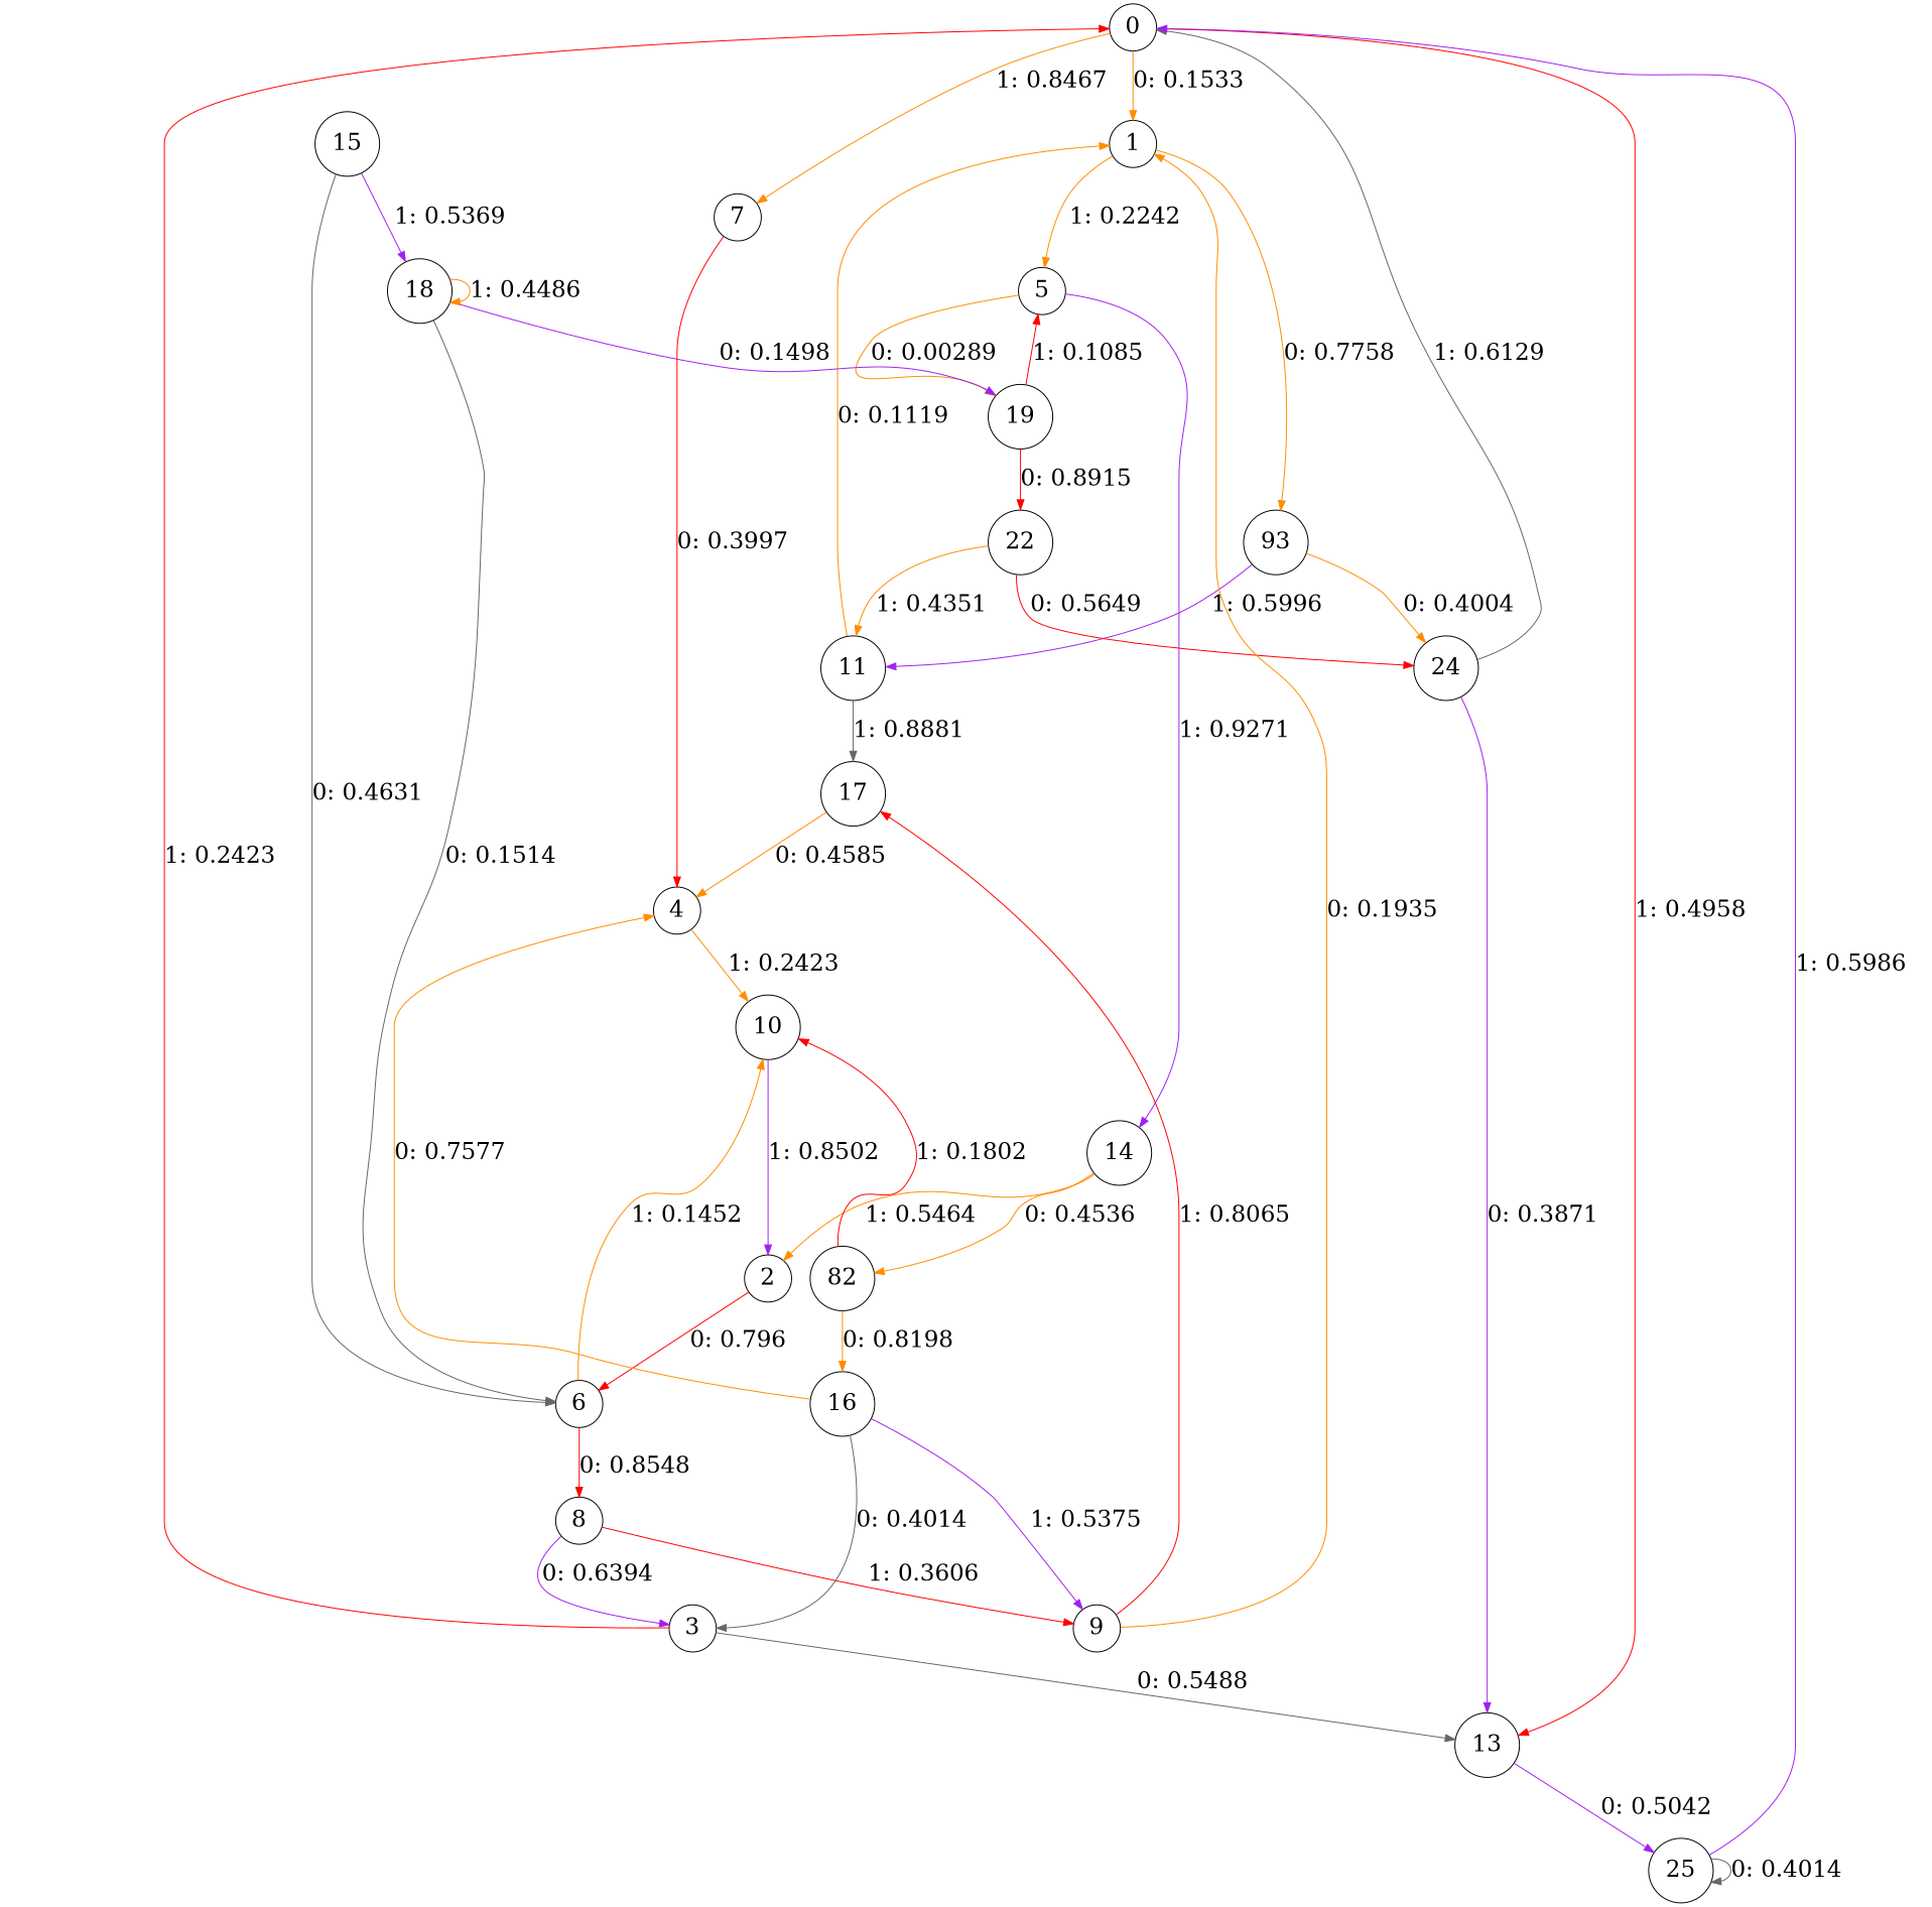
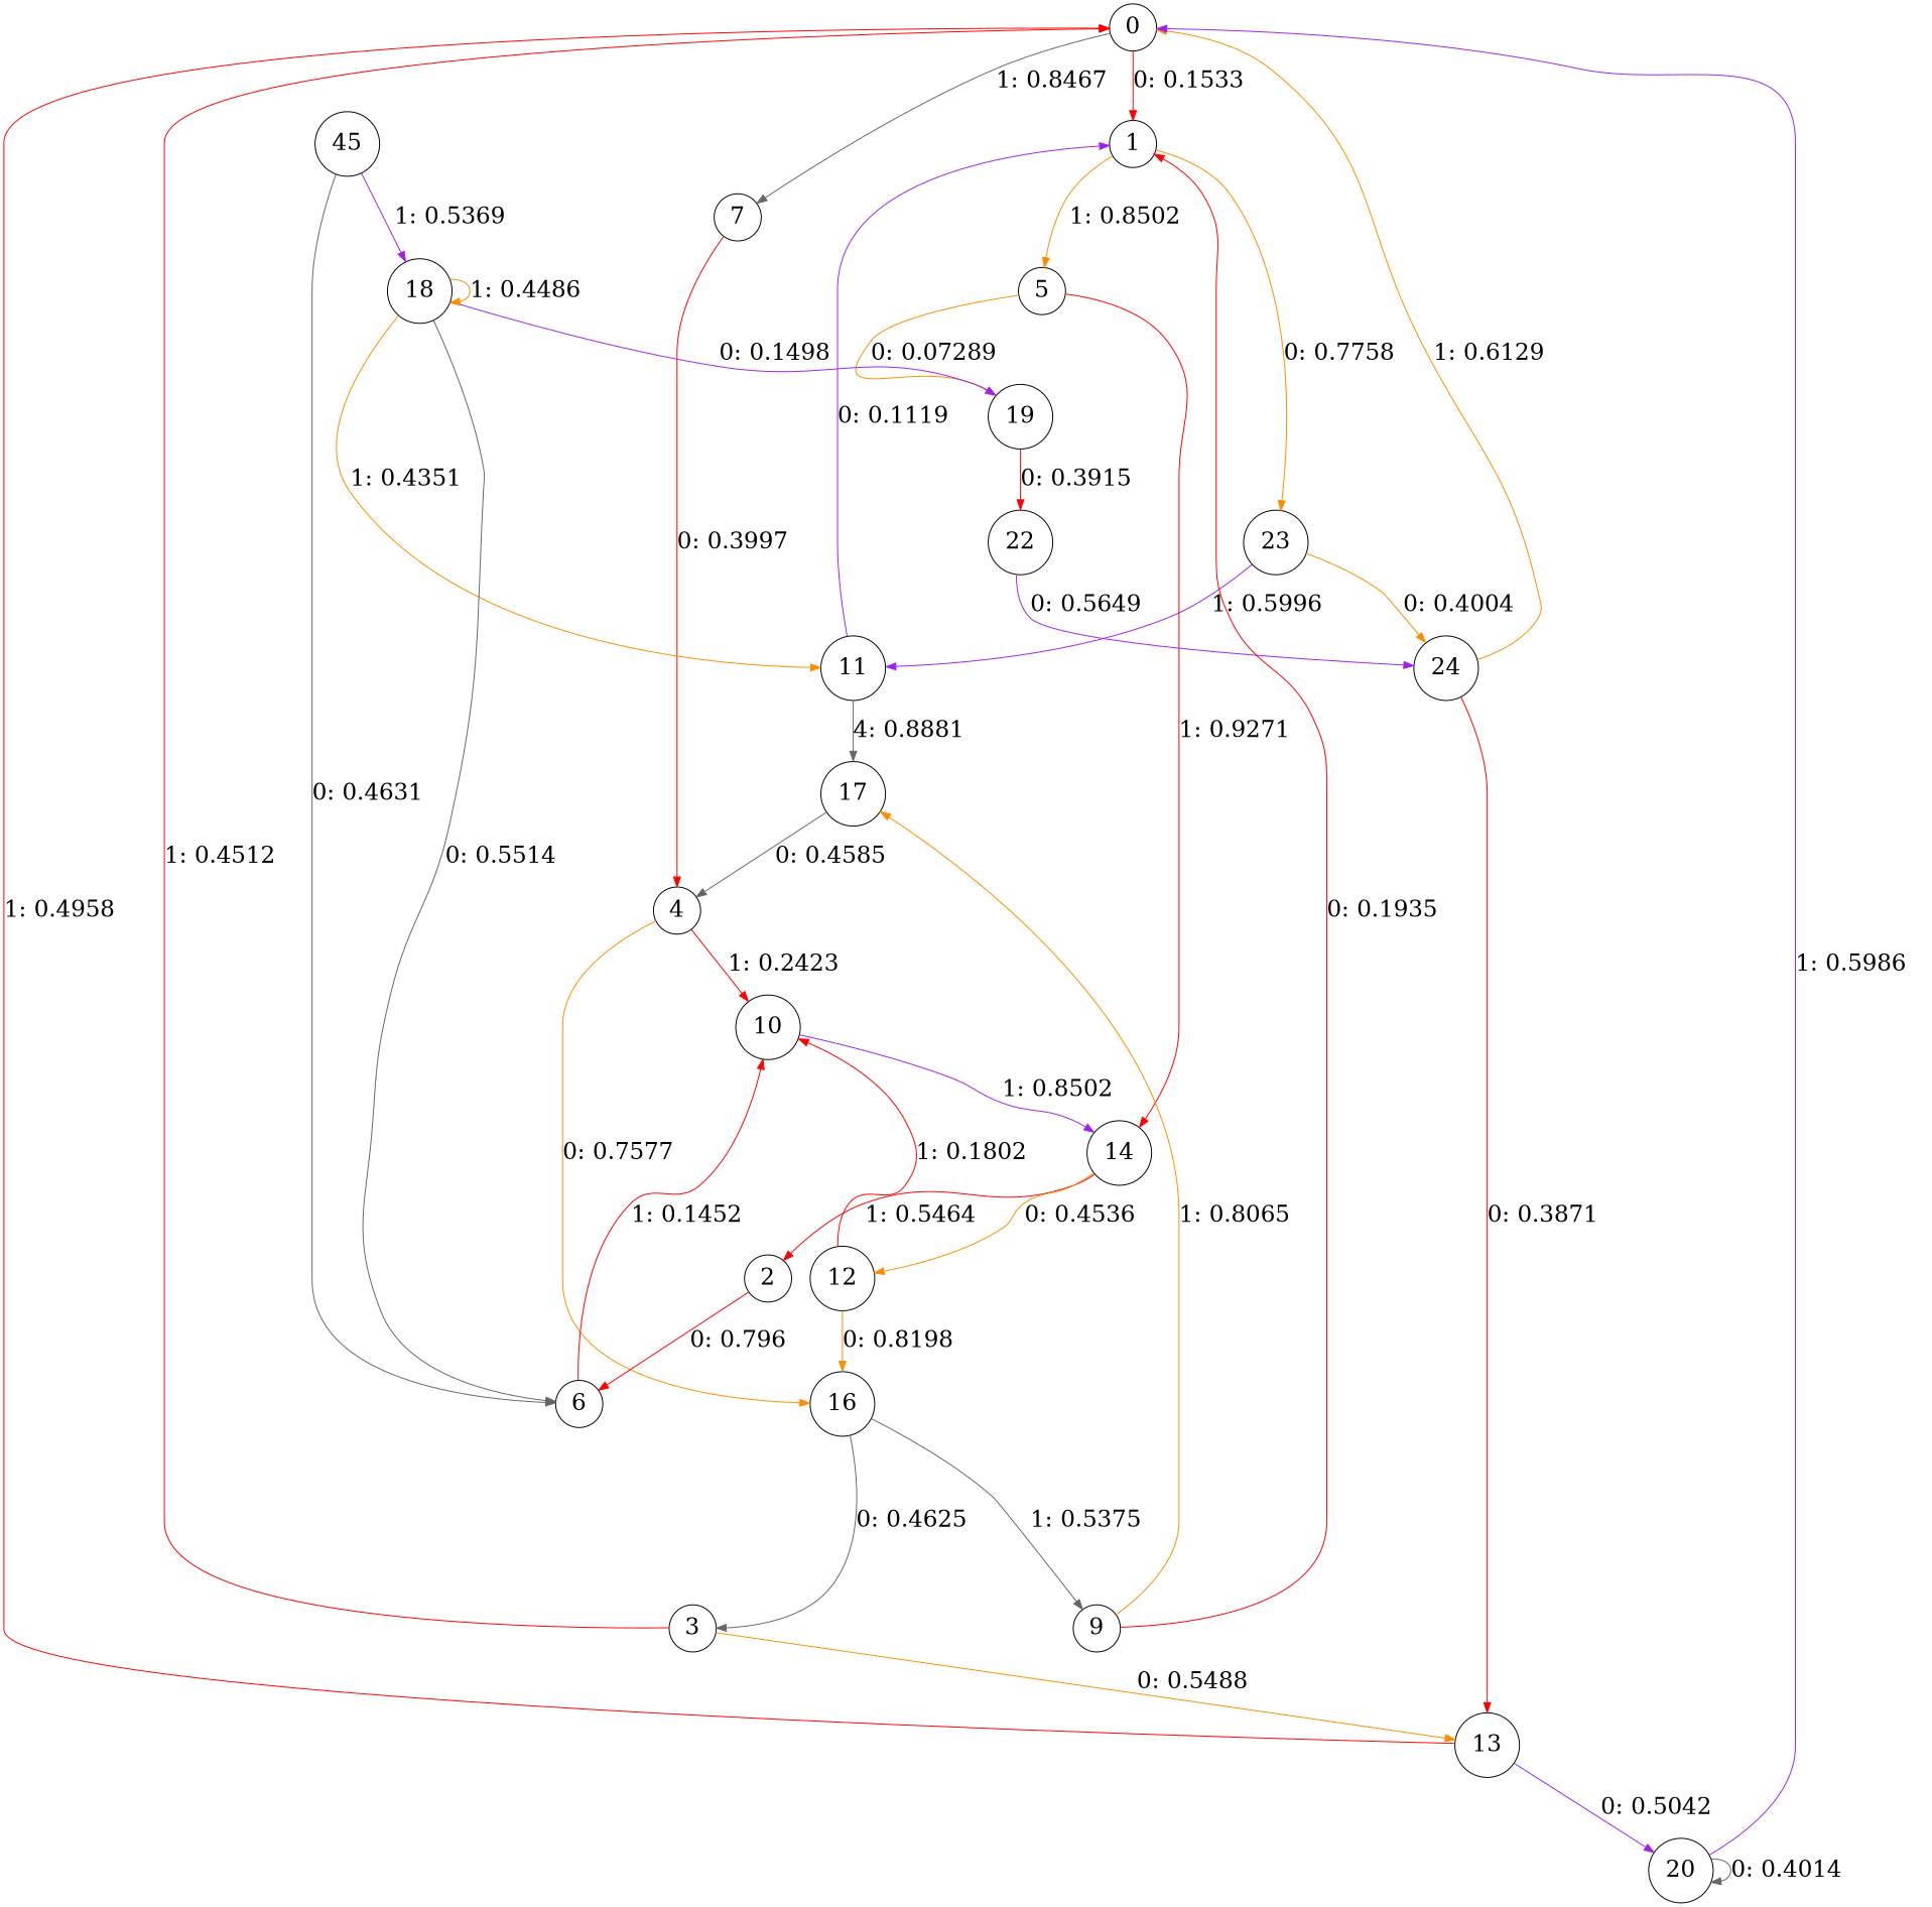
  digraph {
    node [fontsize=24 shape=circle]
    edge [color=red fontsize=24]
    0
    1
    7
-   23 [label=93]
+   23
    5
    4
    11
    n8 [label=24]
    19
    14
    2
    6
    10
    16
    17
    13
    22
-   12 [label=82]
-   8
-   15
+   12
+   15 [label=45]
    18
    3
    9
-   20 [label=25]
-   0 -> 1 [color=darkorange label="0: 0.1533   "]
-   0 -> 7 [color=darkorange label="1: 0.8467   "]
+   20
+   0 -> 1 [label="0: 0.1533   "]
+   0 -> 7 [color=gray40 label="1: 0.8467   "]
    1 -> 23 [color=darkorange label="0: 0.7758   "]
-   1 -> 5 [color=darkorange label="1: 0.2242   "]
+   1 -> 5 [color=darkorange label="1: 0.8502   "]
    7 -> 4 [label="0: 0.3997   "]
    23 -> 11 [color=purple label="1: 0.5996   "]
    23 -> n8 [color=darkorange label="0: 0.4004   "]
-   5 -> 19 [color=darkorange label="0: 0.00289  "]
-   5 -> 14 [color=purple label="1: 0.9271   "]
-   4 -> 10 [color=darkorange label="1: 0.2423   "]
-   16 -> 4 [color=darkorange label="0: 0.7577   "]
-   11 -> 1 [color=darkorange label="0: 0.1119   "]
-   11 -> 17 [color=gray40 label="1: 0.8881   "]
-   n8 -> 0 [color=gray40 label="1: 0.6129   "]
-   n8 -> 13 [color=purple label="0: 0.3871   "]
-   19 -> 5 [label="1: 0.1085   "]
-   19 -> 22 [label="0: 0.8915   "]
-   14 -> 2 [color=darkorange label="1: 0.5464   "]
+   5 -> 19 [color=darkorange label="0: 0.07289  "]
+   5 -> 14 [label="1: 0.9271   "]
+   4 -> 10 [label="1: 0.2423   "]
+   4 -> 16 [color=darkorange label="0: 0.7577   "]
+   11 -> 1 [color=purple label="0: 0.1119   "]
+   11 -> 17 [color=gray40 label="4: 0.8881   "]
+   n8 -> 0 [color=darkorange label="1: 0.6129   "]
+   n8 -> 13 [label="0: 0.3871   "]
+   19 -> 22 [label="0: 0.3915   "]
+   14 -> 2 [label="1: 0.5464   "]
    14 -> 12 [color=darkorange label="0: 0.4536   "]
    2 -> 6 [label="0: 0.796    "]
-   6 -> 10 [color=darkorange label="1: 0.1452   "]
-   6 -> 8 [label="0: 0.8548   "]
-   10 -> 2 [color=purple label="1: 0.8502   "]
-   16 -> 3 [color=gray40 label="0: 0.4014   "]
-   16 -> 9 [color=purple label="1: 0.5375   "]
-   17 -> 4 [color=darkorange label="0: 0.4585   "]
-   0 -> 13 [label="1: 0.4958   "]
+   6 -> 10 [label="1: 0.1452   "]
+   10 -> 14 [color=purple label="1: 0.8502   "]
+   16 -> 3 [color=gray40 label="0: 0.4625   "]
+   16 -> 9 [color=gray40 label="1: 0.5375   "]
+   17 -> 4 [color=gray40 label="0: 0.4585   "]
+   13 -> 0 [label="1: 0.4958   "]
    13 -> 20 [color=purple label="0: 0.5042   "]
-   22 -> 11 [color=darkorange label="1: 0.4351   "]
-   22 -> n8 [label="0: 0.5649   "]
+   18 -> 11 [color=darkorange label="1: 0.4351   "]
+   22 -> n8 [color=purple label="0: 0.5649   "]
    12 -> 10 [label="1: 0.1802   "]
    12 -> 16 [color=darkorange label="0: 0.8198   "]
-   8 -> 3 [color=purple label="0: 0.6394   "]
-   8 -> 9 [label="1: 0.3606   "]
    15 -> 6 [color=gray40 label="0: 0.4631   "]
    15 -> 18 [color=purple label="1: 0.5369   "]
    18 -> 19 [color=purple label="0: 0.1498   "]
-   18 -> 6 [color=gray40 label="0: 0.1514   "]
+   18 -> 6 [color=gray40 label="0: 0.5514   "]
    18 -> 18 [color=darkorange label="1: 0.4486   "]
-   3 -> 0 [label="1: 0.2423   "]
-   3 -> 13 [color=gray40 label="0: 0.5488   "]
-   9 -> 1 [color=darkorange label="0: 0.1935   "]
-   9 -> 17 [label="1: 0.8065   "]
+   3 -> 0 [label="1: 0.4512   "]
+   3 -> 13 [color=darkorange label="0: 0.5488   "]
+   9 -> 1 [label="0: 0.1935   "]
+   9 -> 17 [color=darkorange label="1: 0.8065   "]
    20 -> 0 [color=purple label="1: 0.5986   "]
    20 -> 20 [color=gray40 label="0: 0.4014   "]
  }
